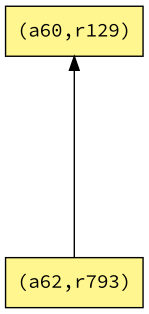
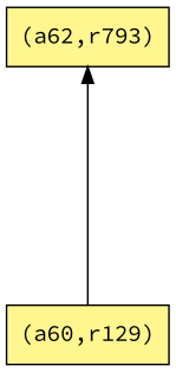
  digraph {
    rankdir=BT
    ranksep=2.0
    fontname="Source Code Pro"
    node [fillcolor=khaki1 shape=record style=filled fontname="Source Code Pro"]
    n1 [label="{(a60,r129)}"]
    n2 [label="{(a62,r793)}"]
-   n2 -> n1 [fontname="Source Code Pro"]
+   n1 -> n2 [fontname="Source Code Pro"]
  }
